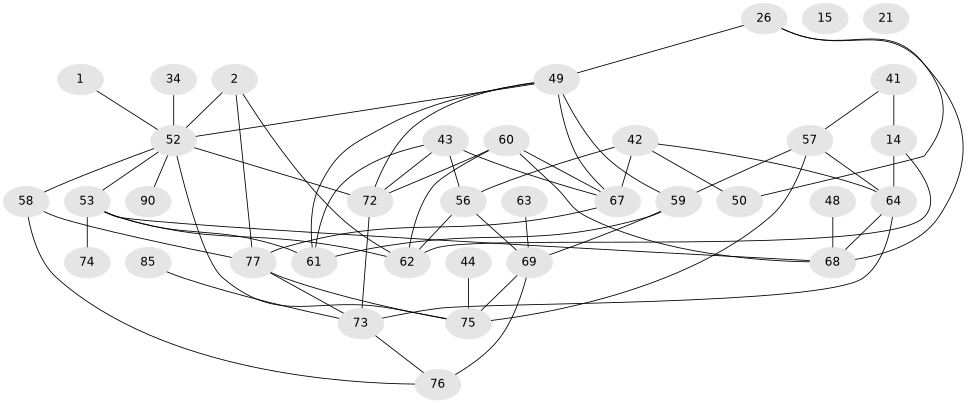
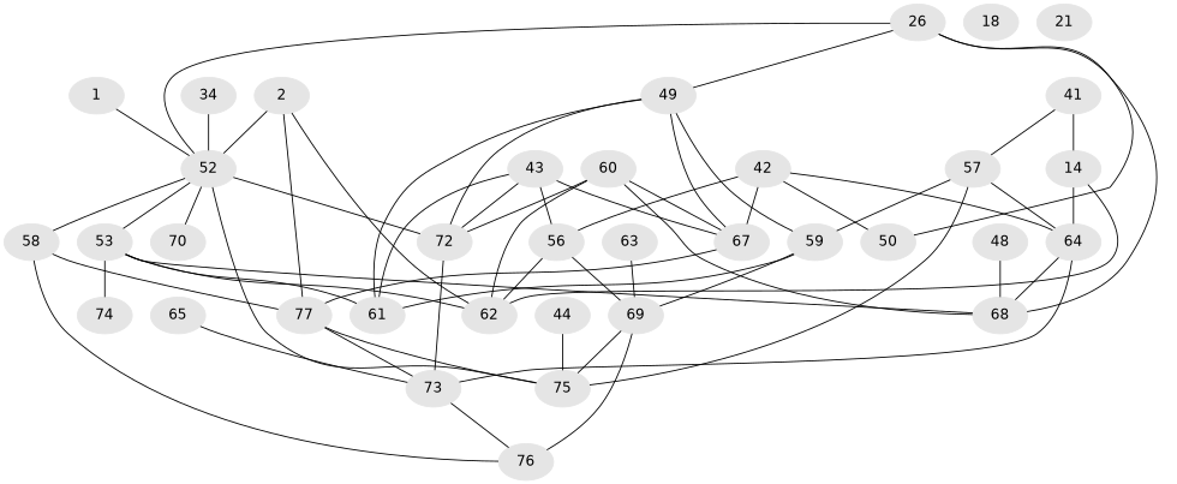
  graph {
    fontname="DejaVu Sans"
    node [color=gray90 fontname="DejaVu Sans" style=filled]
    edge [fontname="DejaVu Sans"]
    52 [super="+31"]
    72
    75
    53 [super="+23+29+32+11"]
    58 [super="+37"]
-   70 [label=90]
+   70
    1
    2
    62 [super="+7+45"]
    n10 [label=77]
    73 [super="+55"]
    14
    64 [super="+15"]
-   18 [label=15]
+   18
    21
    26 [super="+20"]
    49 [super="+10+16"]
    68 [super="+38"]
    50
    67
    61 [super="+22+51+28"]
    59 [super="+54"]
    69 [super="+35"]
    76 [super="+12"]
    34
    41 [super="+36"]
    57 [super="+27+19+33"]
    42 [super="+25"]
    56 [super="+39"]
    43
    44
    48
    74
    60 [super="+46+40"]
    63 [super="+9"]
-   65 [label=85]
+   65
    52 -- 72
    52 -- 75
    52 -- 53
    52 -- 58
    52 -- 70
    72 -- 73
    53 -- 62 [weight=3]
    53 -- 68
    53 -- 61 [weight=2]
    53 -- 74
    58 -- n10
    58 -- 76
    1 -- 52
    2 -- 52 [weight=2]
    2 -- 62 [weight=2]
    2 -- n10
    n10 -- 75
    n10 -- 73
    73 -- 76
    14 -- 62
    14 -- 64
    64 -- 73
    64 -- 68
-   49 -- 52
+   26 -- 52
    26 -- 49
    26 -- 68
    26 -- 50
    49 -- 72
    49 -- 67 [weight=2]
    49 -- 61
    49 -- 59
    67 -- n10
    59 -- 61
    59 -- 69 [weight=2]
    69 -- 75
    69 -- 76 [weight=2]
    34 -- 52
    41 -- 14 [weight=2]
    41 -- 57
    57 -- 75
    57 -- 64
    57 -- 59
    42 -- 64
    42 -- 50
    42 -- 67 [weight=2]
    42 -- 56
    56 -- 62 [weight=2]
    56 -- 69
    43 -- 72
    43 -- 67
    43 -- 61
    43 -- 56 [weight=2]
    44 -- 75
    48 -- 68
    60 -- 72
    60 -- 62 [weight=2]
    60 -- 68
    60 -- 67
    63 -- 69
    65 -- 73
  }
